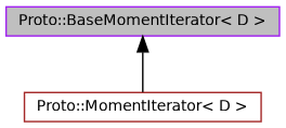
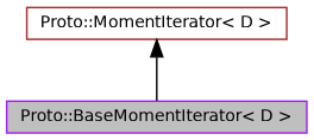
  digraph {
    node [fontname=Helvetica fontsize=10 shape=record style=filled]
    n1 [color=purple fillcolor=grey75 fontcolor=black height=0.2 label="Proto::BaseMomentIterator\< D \>" width=0.4]
    n2 [color=brown fillcolor=white height=0.2 label="Proto::MomentIterator\< D \>" width=0.4]
-   n1 -> n2 [color=black dir=back fontname=Helvetica fontsize=10 labelfontname=Helvetica labelfontsize=10 style=solid]
+   n2 -> n1 [color=black dir=back fontname=Helvetica fontsize=10 labelfontname=Helvetica labelfontsize=10 style=solid]
  }
